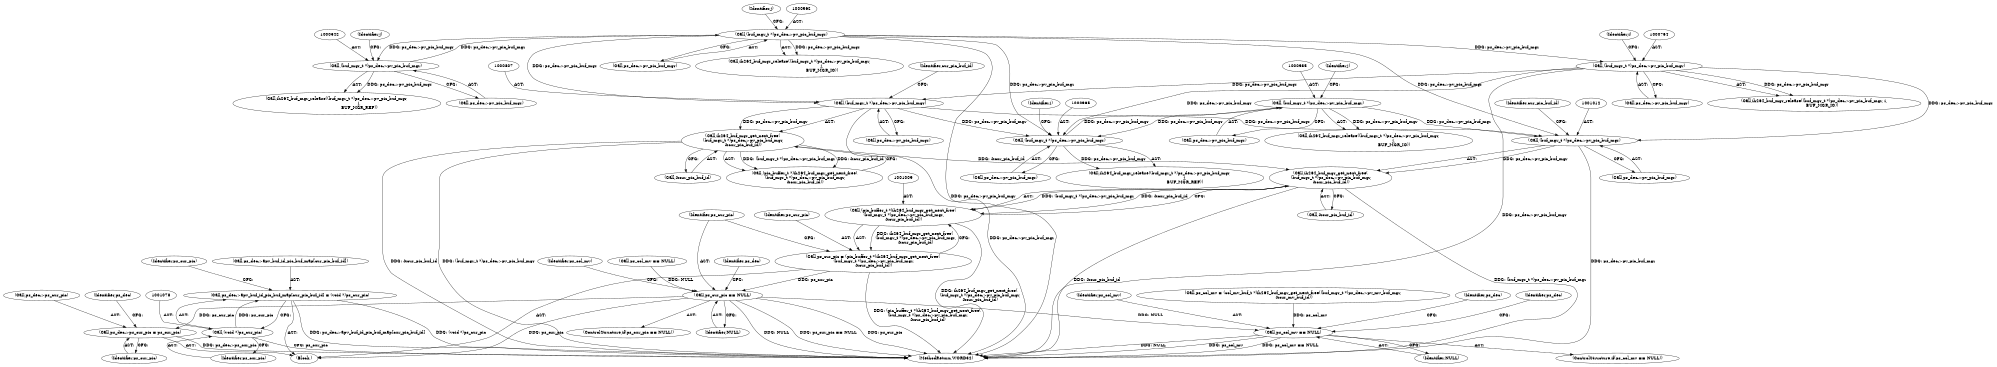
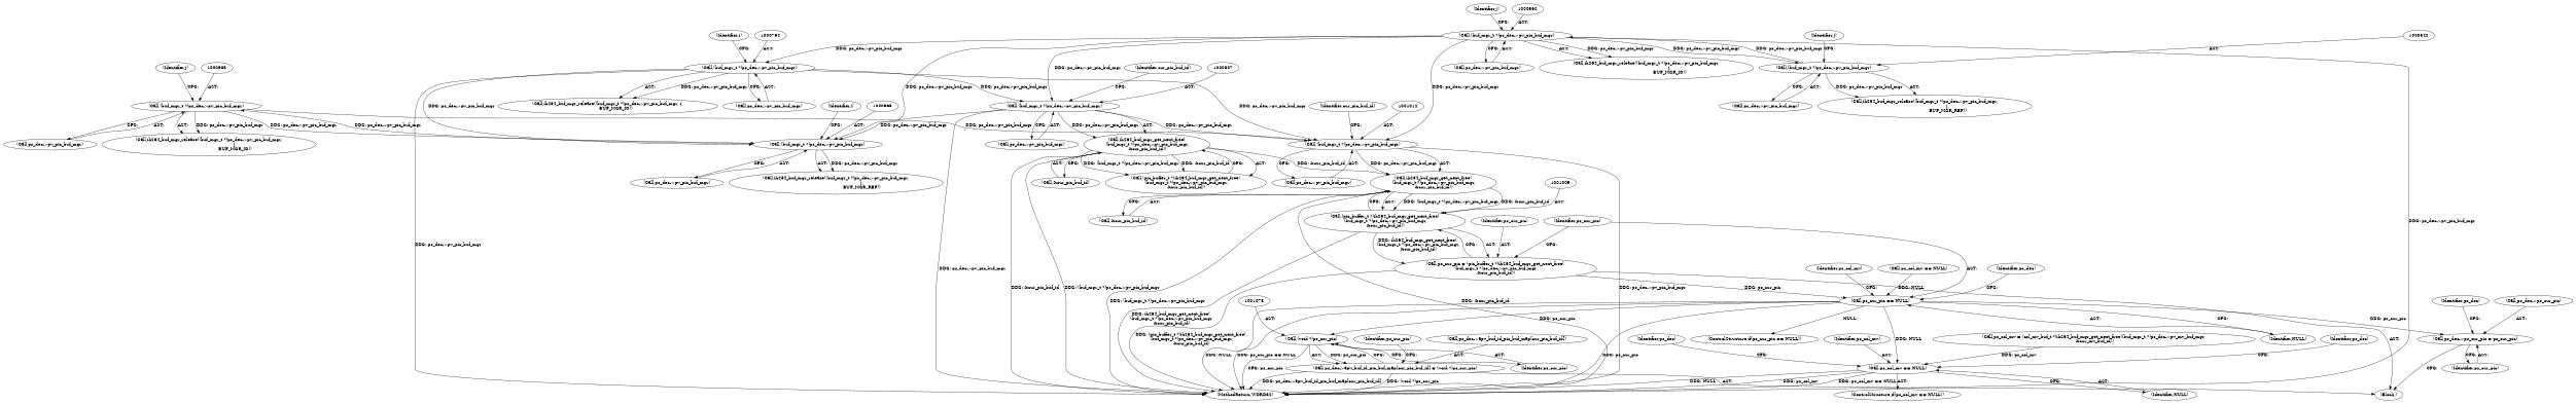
  digraph {
    n1 [label="(Call,ih264_buf_mgr_get_next_free(\n (buf_mgr_t *)ps_dec->pv_pic_buf_mgr,\n &cur_pic_buf_id))"]
    n2 [label="(Call,(pic_buffer_t *)ih264_buf_mgr_get_next_free(\n (buf_mgr_t *)ps_dec->pv_pic_buf_mgr,\n &cur_pic_buf_id))"]
    n3 [label="(MethodReturn,WORD32)"]
    n4 [label="(Call,&cur_pic_buf_id)"]
    n5 [label="(Call,ps_cur_pic = (pic_buffer_t *)ih264_buf_mgr_get_next_free(\n (buf_mgr_t *)ps_dec->pv_pic_buf_mgr,\n &cur_pic_buf_id))"]
    n6 [label="(Call,(buf_mgr_t *)ps_dec->pv_pic_buf_mgr)"]
    n7 [label="(Call,ps_dec->pv_pic_buf_mgr)"]
    n8 [label="(Call,(buf_mgr_t *)ps_dec->pv_pic_buf_mgr)"]
    n9 [label="(Call,(buf_mgr_t *)ps_dec->pv_pic_buf_mgr)"]
    n10 [label="(Call,ps_dec->pv_pic_buf_mgr)"]
    n11 [label="(Call,ih264_buf_mgr_release((buf_mgr_t *)ps_dec->pv_pic_buf_mgr,\n                                      j,\n                                      BUF_MGR_IO))"]
    n12 [label="(Call,ps_dec->pv_pic_buf_mgr)"]
    n13 [label="(Call,ih264_buf_mgr_release((buf_mgr_t *)ps_dec->pv_pic_buf_mgr,\n                                      j,\n                                      BUF_MGR_REF))"]
    n14 [label="(Call,(buf_mgr_t *)ps_dec->pv_pic_buf_mgr)"]
    n15 [label="(Call,(buf_mgr_t *)ps_dec->pv_pic_buf_mgr)"]
    n16 [label="(Call,ih264_buf_mgr_release((buf_mgr_t *)ps_dec->pv_pic_buf_mgr, i,\n            BUF_MGR_IO))"]
    n17 [label="(Call,ps_dec->pv_pic_buf_mgr)"]
    n18 [label="(Call,ih264_buf_mgr_get_next_free(\n (buf_mgr_t *)ps_dec->pv_pic_buf_mgr,\n &cur_pic_buf_id))"]
    n19 [label="(Call,ps_dec->pv_pic_buf_mgr)"]
    n20 [label="(Call,(buf_mgr_t *)ps_dec->pv_pic_buf_mgr)"]
    n21 [label="(Call,(buf_mgr_t *)ps_dec->pv_pic_buf_mgr)"]
    n22 [label="(Call,ps_dec->pv_pic_buf_mgr)"]
    n23 [label="(Call,ih264_buf_mgr_release((buf_mgr_t *)ps_dec->pv_pic_buf_mgr,\n                                  j,\n                                  BUF_MGR_IO))"]
    n24 [label="(Call,ih264_buf_mgr_release((buf_mgr_t *)ps_dec->pv_pic_buf_mgr,\n                                  j,\n                                  BUF_MGR_REF))"]
    n25 [label="(Call,ps_dec->pv_pic_buf_mgr)"]
    n26 [label="(Call,&cur_pic_buf_id)"]
    n27 [label="(Call,(pic_buffer_t *)ih264_buf_mgr_get_next_free(\n (buf_mgr_t *)ps_dec->pv_pic_buf_mgr,\n &cur_pic_buf_id))"]
    n28 [label="(Call,ps_cur_pic == NULL)"]
    n29 [label="(Block,)"]
    n30 [label="(Call,ps_col_mv == NULL)"]
    n31 [label="(Call,ps_dec->ps_cur_pic = ps_cur_pic)"]
    n32 [label="(Call,(void *)ps_cur_pic)"]
    n33 [label="(ControlStructure,if(ps_cur_pic == NULL))"]
    n34 [label="(Identifier,NULL)"]
    n35 [label="(ControlStructure,if(ps_col_mv == NULL))"]
    n36 [label="(Identifier,NULL)"]
    n37 [label="(Identifier,ps_cur_pic)"]
    n38 [label="(Call,ps_dec->apv_buf_id_pic_buf_map[cur_pic_buf_id] = (void *)ps_cur_pic)"]
    n39 [label="(Identifier,ps_cur_pic)"]
    n40 [label="(Call,ps_dec->ps_cur_pic)"]
    n41 [label="(Identifier,ps_cur_pic)"]
    n42 [label="(Identifier,ps_dec)"]
    n43 [label="(Identifier,j)"]
    n44 [label="(Identifier,ps_dec)"]
    n45 [label="(Identifier,ps_col_mv)"]
    n46 [label="(Identifier,j)"]
    n47 [label="(Identifier,ps_col_mv)"]
    n48 [label="(Identifier,j)"]
    n49 [label="(Identifier,i)"]
    n50 [label="(Call,ps_col_mv = (col_mv_buf_t *)ih264_buf_mgr_get_next_free((buf_mgr_t *)ps_dec->pv_mv_buf_mgr,\n &cur_mv_buf_id))"]
    n51 [label="(Identifier,ps_dec)"]
    n52 [label="(Identifier,cur_pic_buf_id)"]
    n53 [label="(Identifier,j)"]
    n54 [label="(Call,ps_col_mv == NULL)"]
    n55 [label="(Identifier,ps_cur_pic)"]
    n56 [label="(Identifier,ps_dec)"]
    n57 [label="(Identifier,ps_cur_pic)"]
    n58 [label="(Identifier,cur_pic_buf_id)"]
    n59 [label="(Call,ps_dec->apv_buf_id_pic_buf_map[cur_pic_buf_id])"]
    1001012
    1000985
    1000965
    1000764
    1000562
    1000542
    1000807
    1001009
    1001078
    n1 -> n2 [label="AST: "]
    n1 -> n2 [label="DDG: (buf_mgr_t *)ps_dec->pv_pic_buf_mgr"]
    n1 -> n2 [label="DDG: &cur_pic_buf_id"]
    n1 -> n3 [label="DDG: &cur_pic_buf_id"]
    n1 -> n3 [label="DDG: (buf_mgr_t *)ps_dec->pv_pic_buf_mgr"]
    n1 -> n4 [label="CFG: "]
    n2 -> n1 [label="CFG: "]
    n2 -> n3 [label="DDG: ih264_buf_mgr_get_next_free(\n (buf_mgr_t *)ps_dec->pv_pic_buf_mgr,\n &cur_pic_buf_id)"]
    n2 -> n5 [label="AST: "]
    n2 -> n5 [label="DDG: ih264_buf_mgr_get_next_free(\n (buf_mgr_t *)ps_dec->pv_pic_buf_mgr,\n &cur_pic_buf_id)"]
    n4 -> n1 [label="AST: "]
    n5 -> n2 [label="CFG: "]
    n5 -> n3 [label="DDG: (pic_buffer_t *)ih264_buf_mgr_get_next_free(\n (buf_mgr_t *)ps_dec->pv_pic_buf_mgr,\n &cur_pic_buf_id)"]
    n5 -> n28 [label="DDG: ps_cur_pic"]
    n5 -> n29 [label="AST: "]
    n6 -> n1 [label="AST: "]
    n6 -> n1 [label="DDG: ps_dec->pv_pic_buf_mgr"]
    n6 -> n3 [label="DDG: ps_dec->pv_pic_buf_mgr"]
    n6 -> n7 [label="CFG: "]
    n7 -> n6 [label="AST: "]
    n8 -> n6 [label="DDG: ps_dec->pv_pic_buf_mgr"]
    n8 -> n9 [label="DDG: ps_dec->pv_pic_buf_mgr"]
    n8 -> n10 [label="CFG: "]
    n8 -> n11 [label="AST: "]
    n8 -> n11 [label="DDG: ps_dec->pv_pic_buf_mgr"]
    n9 -> n8 [label="DDG: ps_dec->pv_pic_buf_mgr"]
    n9 -> n12 [label="CFG: "]
    n9 -> n13 [label="AST: "]
    n9 -> n13 [label="DDG: ps_dec->pv_pic_buf_mgr"]
    n10 -> n8 [label="AST: "]
    n12 -> n9 [label="AST: "]
    n14 -> n3 [label="DDG: ps_dec->pv_pic_buf_mgr"]
    n14 -> n6 [label="DDG: ps_dec->pv_pic_buf_mgr"]
    n14 -> n9 [label="DDG: ps_dec->pv_pic_buf_mgr"]
    n14 -> n15 [label="DDG: ps_dec->pv_pic_buf_mgr"]
    n14 -> n16 [label="AST: "]
    n14 -> n16 [label="DDG: ps_dec->pv_pic_buf_mgr"]
    n14 -> n17 [label="CFG: "]
    n15 -> n3 [label="DDG: ps_dec->pv_pic_buf_mgr"]
    n15 -> n6 [label="DDG: ps_dec->pv_pic_buf_mgr"]
    n15 -> n9 [label="DDG: ps_dec->pv_pic_buf_mgr"]
    n15 -> n18 [label="AST: "]
    n15 -> n18 [label="DDG: ps_dec->pv_pic_buf_mgr"]
    n15 -> n19 [label="CFG: "]
    n17 -> n14 [label="AST: "]
    n18 -> n1 [label="DDG: &cur_pic_buf_id"]
    n18 -> n3 [label="DDG: (buf_mgr_t *)ps_dec->pv_pic_buf_mgr"]
    n18 -> n3 [label="DDG: &cur_pic_buf_id"]
    n18 -> n26 [label="CFG: "]
    n18 -> n27 [label="AST: "]
    n18 -> n27 [label="DDG: (buf_mgr_t *)ps_dec->pv_pic_buf_mgr"]
    n18 -> n27 [label="DDG: &cur_pic_buf_id"]
    n19 -> n15 [label="AST: "]
    n20 -> n3 [label="DDG: ps_dec->pv_pic_buf_mgr"]
    n20 -> n6 [label="DDG: ps_dec->pv_pic_buf_mgr"]
    n20 -> n9 [label="DDG: ps_dec->pv_pic_buf_mgr"]
    n20 -> n14 [label="DDG: ps_dec->pv_pic_buf_mgr"]
    n20 -> n15 [label="DDG: ps_dec->pv_pic_buf_mgr"]
    n20 -> n21 [label="DDG: ps_dec->pv_pic_buf_mgr"]
    n20 -> n22 [label="CFG: "]
    n20 -> n23 [label="AST: "]
    n20 -> n23 [label="DDG: ps_dec->pv_pic_buf_mgr"]
    n21 -> n20 [label="DDG: ps_dec->pv_pic_buf_mgr"]
    n21 -> n24 [label="AST: "]
    n21 -> n24 [label="DDG: ps_dec->pv_pic_buf_mgr"]
    n21 -> n25 [label="CFG: "]
    n22 -> n20 [label="AST: "]
    n25 -> n21 [label="AST: "]
    n26 -> n18 [label="AST: "]
    n27 -> n18 [label="CFG: "]
    n28 -> n3 [label="DDG: NULL"]
    n28 -> n3 [label="DDG: ps_cur_pic == NULL"]
    n28 -> n3 [label="DDG: ps_cur_pic"]
    n28 -> n30 [label="DDG: NULL"]
    n28 -> n31 [label="DDG: ps_cur_pic"]
-   n28 -> n29 [label="DDG: ps_cur_pic"]
-   n28 -> n33 [label="AST: "]
+   n28 -> n32 [label="DDG: ps_cur_pic"]
+   n28 -> n33 [label="NULL: "]
    n28 -> n34 [label="CFG: "]
    n30 -> n3 [label="DDG: NULL"]
    n30 -> n3 [label="DDG: ps_col_mv"]
    n30 -> n3 [label="DDG: ps_col_mv == NULL"]
    n30 -> n35 [label="AST: "]
    n30 -> n36 [label="CFG: "]
-   n31 -> n3 [label="DDG: ps_dec->ps_cur_pic"]
-   n31 -> n29 [label="AST: "]
+   n31 -> n29 [label="CFG: "]
    n31 -> n37 [label="CFG: "]
    n32 -> n3 [label="CFG: ps_cur_pic"]
    n32 -> n38 [label="AST: "]
    n32 -> n38 [label="DDG: ps_cur_pic"]
    n32 -> n39 [label="CFG: "]
    n34 -> n28 [label="AST: "]
    n36 -> n30 [label="AST: "]
    n37 -> n31 [label="AST: "]
    n38 -> n3 [label="DDG: ps_dec->apv_buf_id_pic_buf_map[cur_pic_buf_id]"]
    n38 -> n3 [label="DDG: (void *)ps_cur_pic"]
    n38 -> n29 [label="AST: "]
    n38 -> n32 [label="CFG: "]
    n39 -> n32 [label="AST: "]
    n40 -> n31 [label="AST: "]
    n41 -> n5 [label="CFG: "]
    n41 -> n28 [label="AST: "]
    n42 -> n30 [label="CFG: "]
    n43 -> n20 [label="CFG: "]
    n44 -> n28 [label="CFG: "]
    n45 -> n28 [label="CFG: "]
    n46 -> n9 [label="CFG: "]
    n47 -> n30 [label="AST: "]
    n48 -> n21 [label="CFG: "]
    n49 -> n14 [label="CFG: "]
    n50 -> n30 [label="DDG: ps_col_mv"]
    n51 -> n31 [label="CFG: "]
    n52 -> n15 [label="CFG: "]
    n53 -> n8 [label="CFG: "]
    n54 -> n28 [label="DDG: NULL"]
    n55 -> n38 [label="CFG: "]
    n56 -> n30 [label="CFG: "]
    n57 -> n5 [label="AST: "]
    n58 -> n6 [label="CFG: "]
    n59 -> n38 [label="AST: "]
    1001012 -> n6 [label="AST: "]
    1000985 -> n8 [label="AST: "]
    1000965 -> n9 [label="AST: "]
    1000764 -> n14 [label="AST: "]
    1000562 -> n20 [label="AST: "]
    1000542 -> n21 [label="AST: "]
    1000807 -> n15 [label="AST: "]
    1001009 -> n2 [label="AST: "]
    1001078 -> n32 [label="AST: "]
  }
